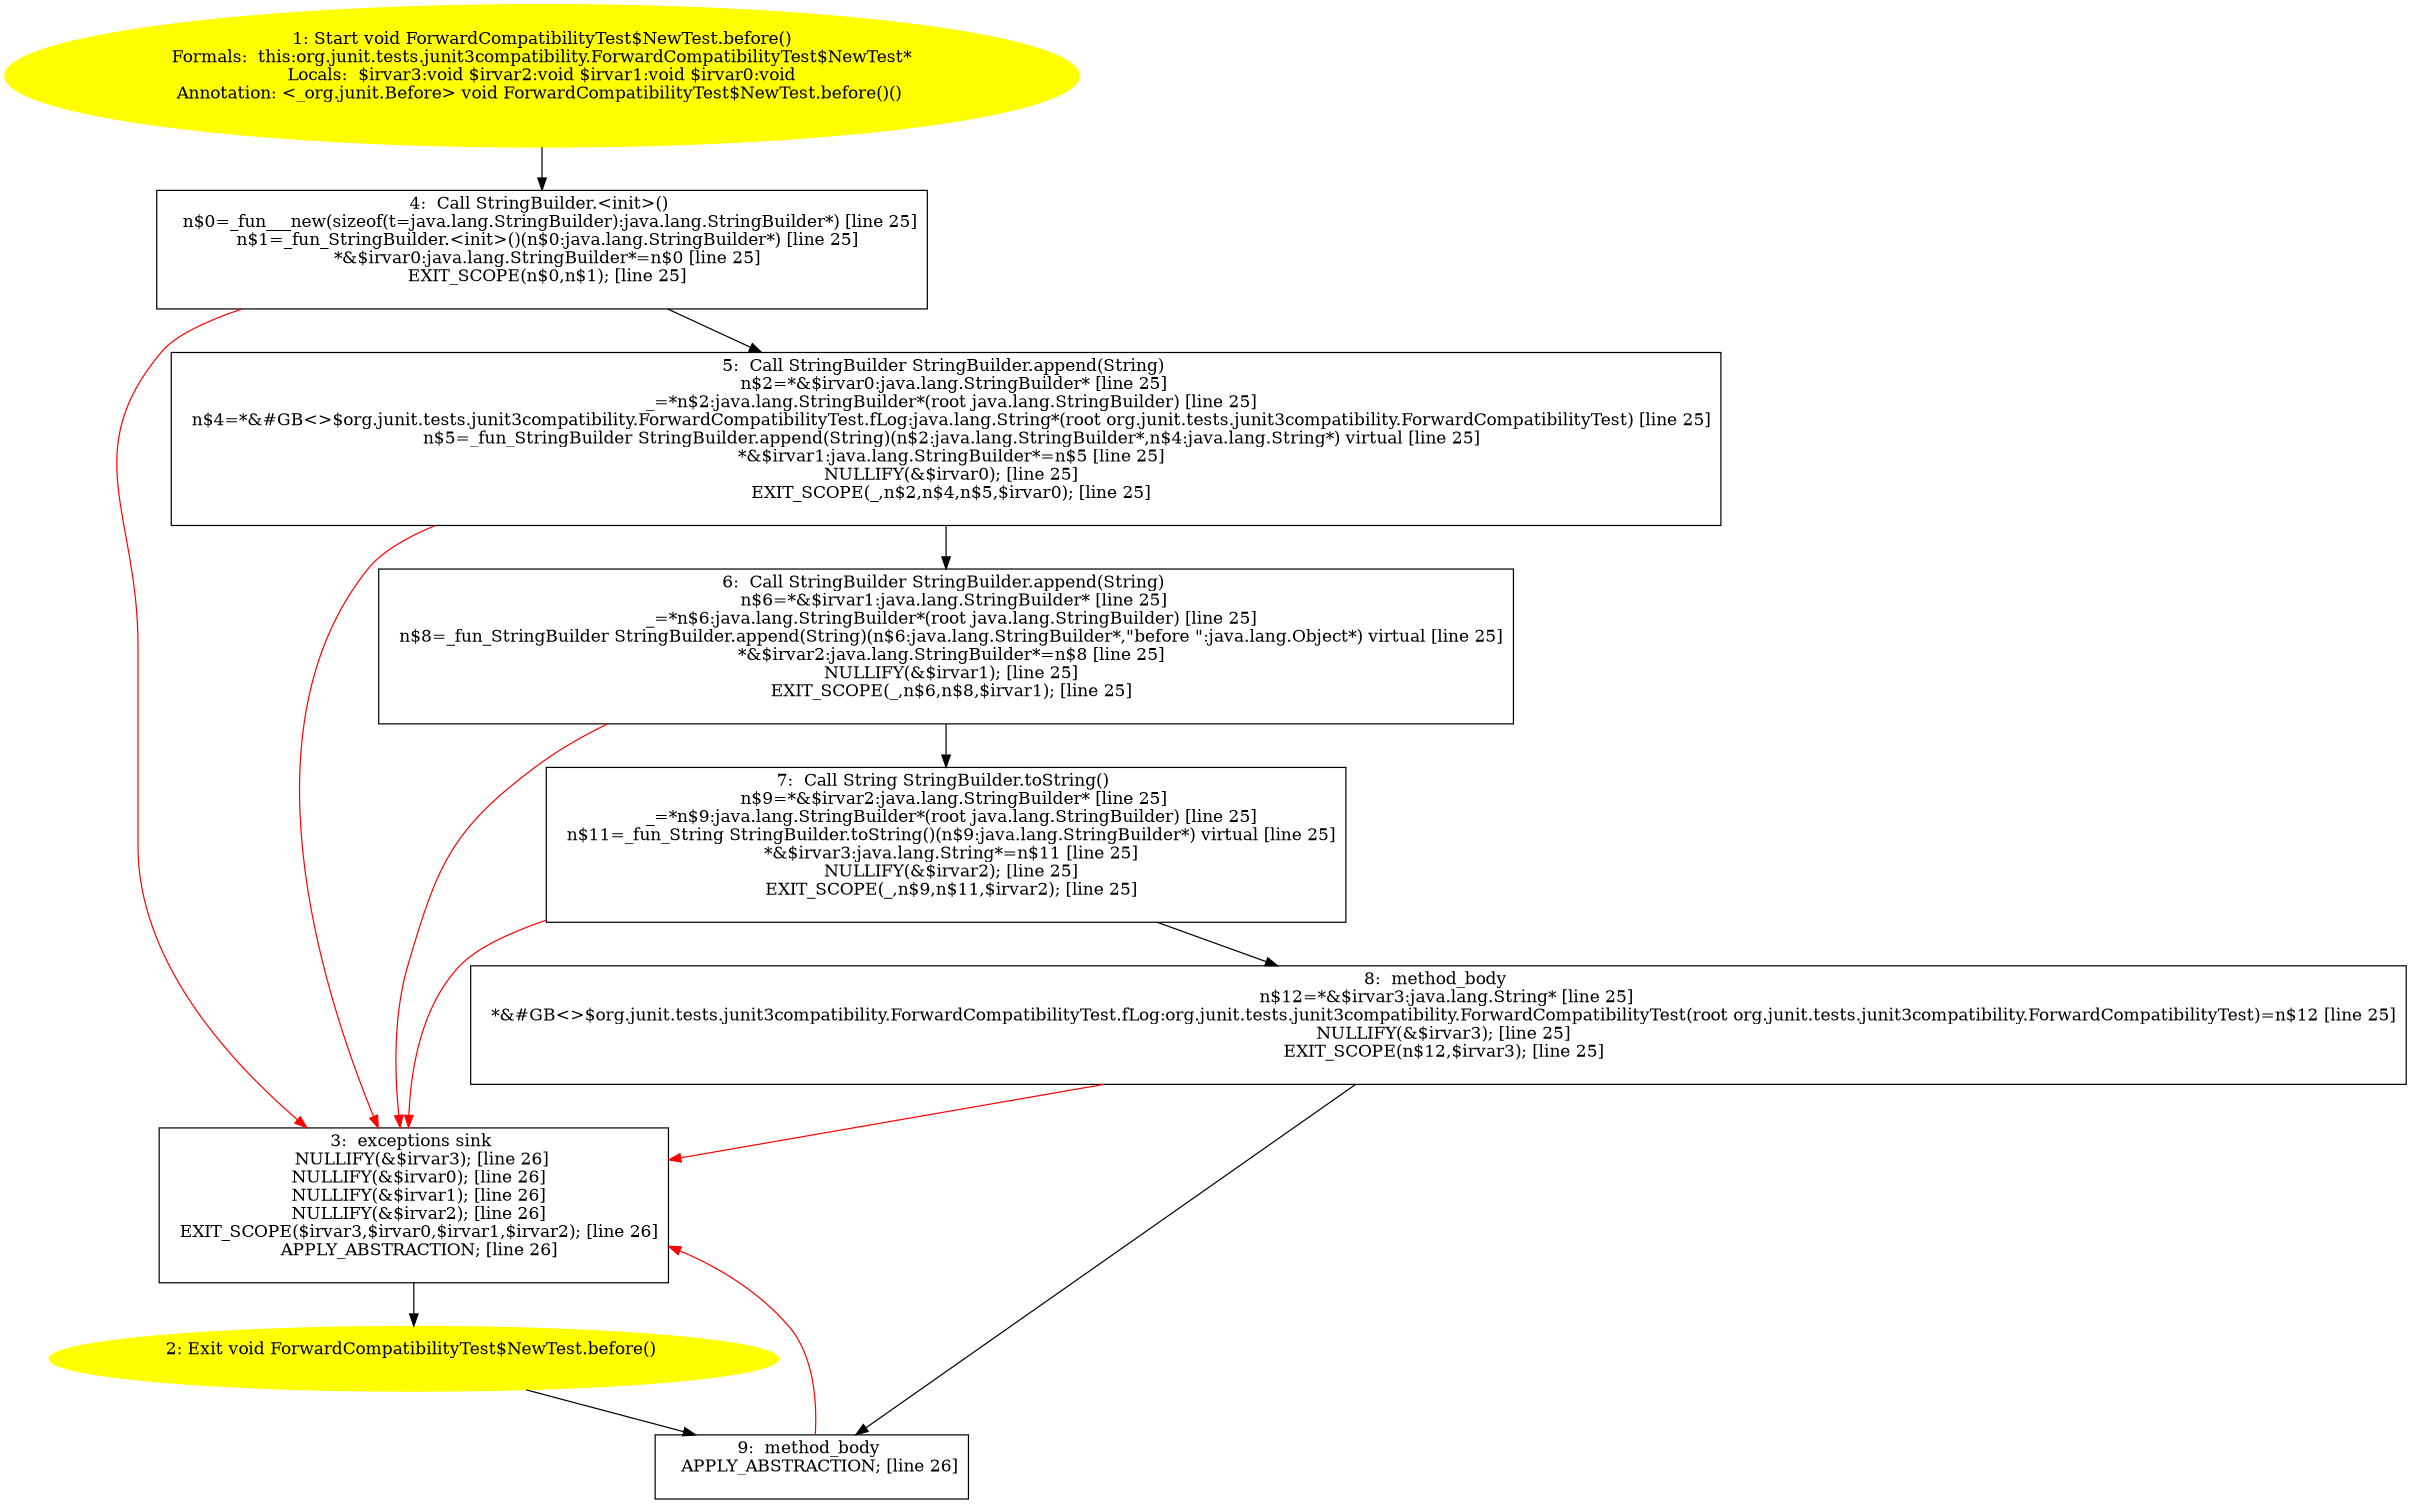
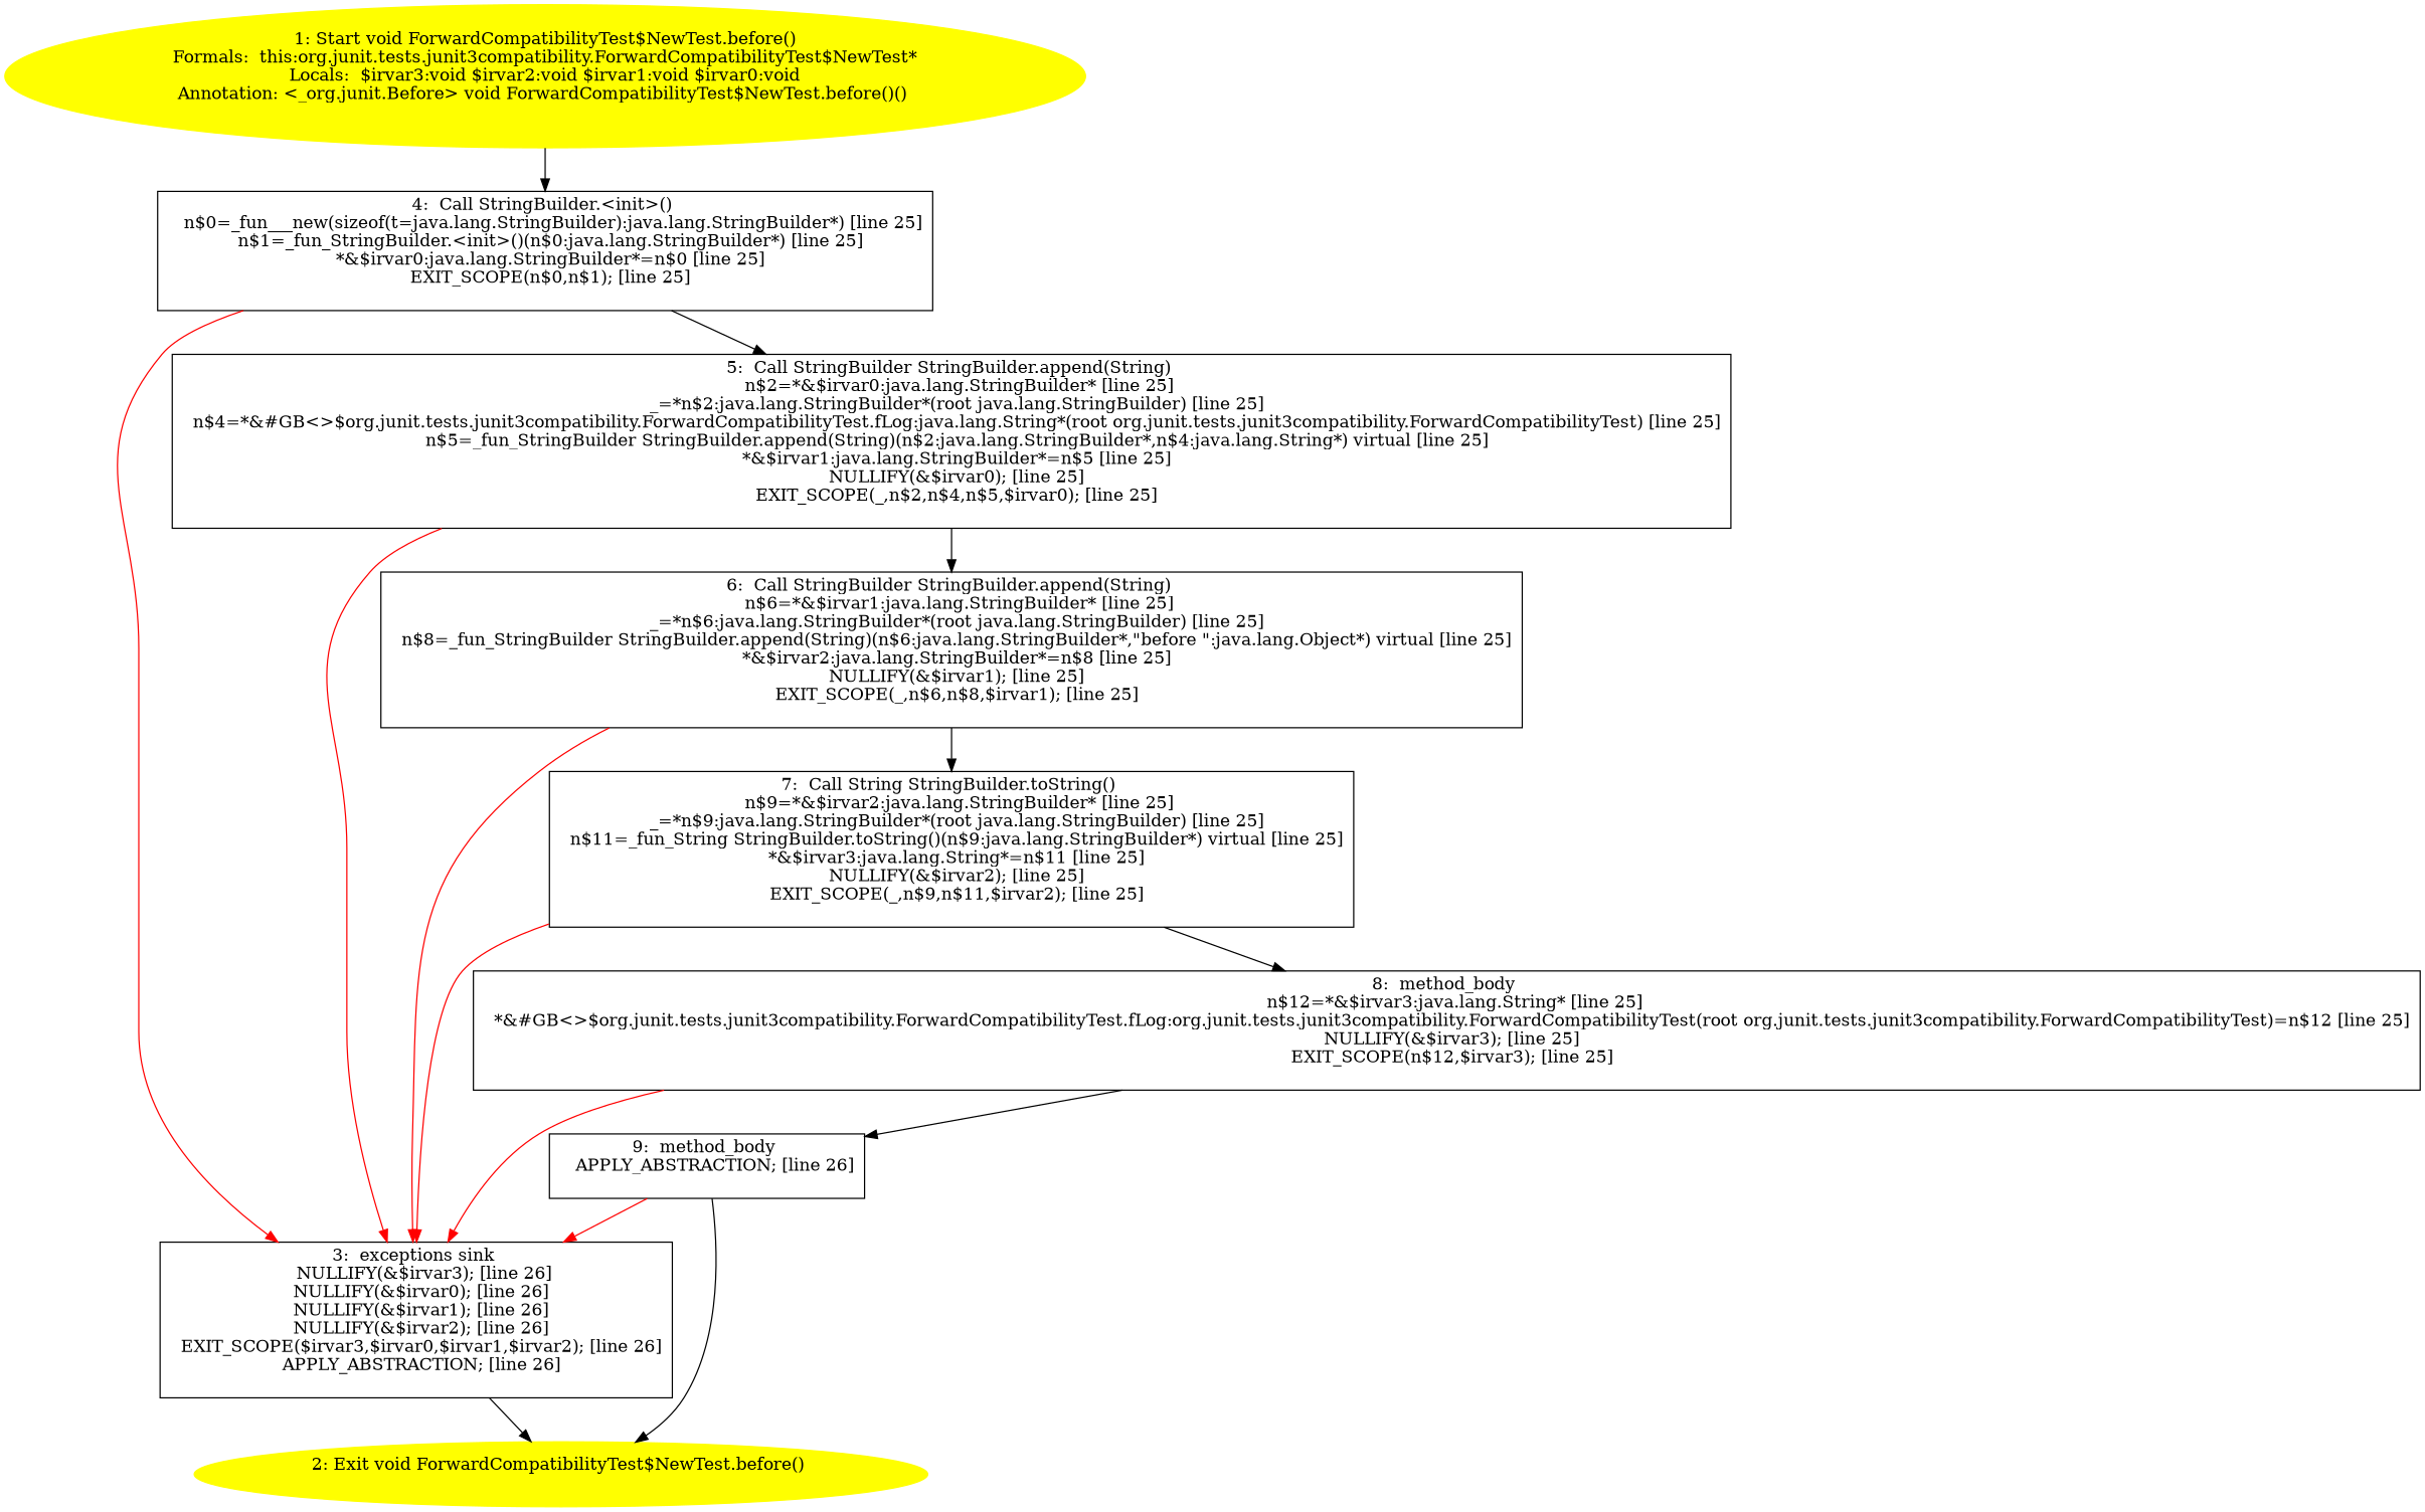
  digraph {
    node [shape=box]
    n1 [color=yellow label="1: Start void ForwardCompatibilityTest$NewTest.before()\nFormals:  this:org.junit.tests.junit3compatibility.ForwardCompatibilityTest$NewTest*\nLocals:  $irvar3:void $irvar2:void $irvar1:void $irvar0:void\nAnnotation: <_org.junit.Before> void ForwardCompatibilityTest$NewTest.before()() \n  " style=filled shape=""]
    n2 [label="4:  Call StringBuilder.<init>() \n   n$0=_fun___new(sizeof(t=java.lang.StringBuilder):java.lang.StringBuilder*) [line 25]\n  n$1=_fun_StringBuilder.<init>()(n$0:java.lang.StringBuilder*) [line 25]\n  *&$irvar0:java.lang.StringBuilder*=n$0 [line 25]\n  EXIT_SCOPE(n$0,n$1); [line 25]\n "]
    n3 [label="3:  exceptions sink \n   NULLIFY(&$irvar3); [line 26]\n  NULLIFY(&$irvar0); [line 26]\n  NULLIFY(&$irvar1); [line 26]\n  NULLIFY(&$irvar2); [line 26]\n  EXIT_SCOPE($irvar3,$irvar0,$irvar1,$irvar2); [line 26]\n  APPLY_ABSTRACTION; [line 26]\n "]
    n4 [label="5:  Call StringBuilder StringBuilder.append(String) \n   n$2=*&$irvar0:java.lang.StringBuilder* [line 25]\n  _=*n$2:java.lang.StringBuilder*(root java.lang.StringBuilder) [line 25]\n  n$4=*&#GB<>$org.junit.tests.junit3compatibility.ForwardCompatibilityTest.fLog:java.lang.String*(root org.junit.tests.junit3compatibility.ForwardCompatibilityTest) [line 25]\n  n$5=_fun_StringBuilder StringBuilder.append(String)(n$2:java.lang.StringBuilder*,n$4:java.lang.String*) virtual [line 25]\n  *&$irvar1:java.lang.StringBuilder*=n$5 [line 25]\n  NULLIFY(&$irvar0); [line 25]\n  EXIT_SCOPE(_,n$2,n$4,n$5,$irvar0); [line 25]\n "]
    n5 [color=yellow label="2: Exit void ForwardCompatibilityTest$NewTest.before() \n  " style=filled shape=""]
    n6 [label="6:  Call StringBuilder StringBuilder.append(String) \n   n$6=*&$irvar1:java.lang.StringBuilder* [line 25]\n  _=*n$6:java.lang.StringBuilder*(root java.lang.StringBuilder) [line 25]\n  n$8=_fun_StringBuilder StringBuilder.append(String)(n$6:java.lang.StringBuilder*,\"before \":java.lang.Object*) virtual [line 25]\n  *&$irvar2:java.lang.StringBuilder*=n$8 [line 25]\n  NULLIFY(&$irvar1); [line 25]\n  EXIT_SCOPE(_,n$6,n$8,$irvar1); [line 25]\n "]
    n7 [label="7:  Call String StringBuilder.toString() \n   n$9=*&$irvar2:java.lang.StringBuilder* [line 25]\n  _=*n$9:java.lang.StringBuilder*(root java.lang.StringBuilder) [line 25]\n  n$11=_fun_String StringBuilder.toString()(n$9:java.lang.StringBuilder*) virtual [line 25]\n  *&$irvar3:java.lang.String*=n$11 [line 25]\n  NULLIFY(&$irvar2); [line 25]\n  EXIT_SCOPE(_,n$9,n$11,$irvar2); [line 25]\n "]
    n8 [label="8:  method_body \n   n$12=*&$irvar3:java.lang.String* [line 25]\n  *&#GB<>$org.junit.tests.junit3compatibility.ForwardCompatibilityTest.fLog:org.junit.tests.junit3compatibility.ForwardCompatibilityTest(root org.junit.tests.junit3compatibility.ForwardCompatibilityTest)=n$12 [line 25]\n  NULLIFY(&$irvar3); [line 25]\n  EXIT_SCOPE(n$12,$irvar3); [line 25]\n "]
    n9 [label="9:  method_body \n   APPLY_ABSTRACTION; [line 26]\n "]
    n1 -> n2
    n2 -> n3 [color=red]
    n2 -> n4
    n3 -> n5
    n4 -> n3 [color=red]
    n4 -> n6
    n6 -> n3 [color=red]
    n6 -> n7
    n7 -> n3 [color=red]
    n7 -> n8
    n8 -> n3 [color=red]
    n8 -> n9
    n9 -> n3 [color=red]
-   n5 -> n9
+   n9 -> n5
  }
